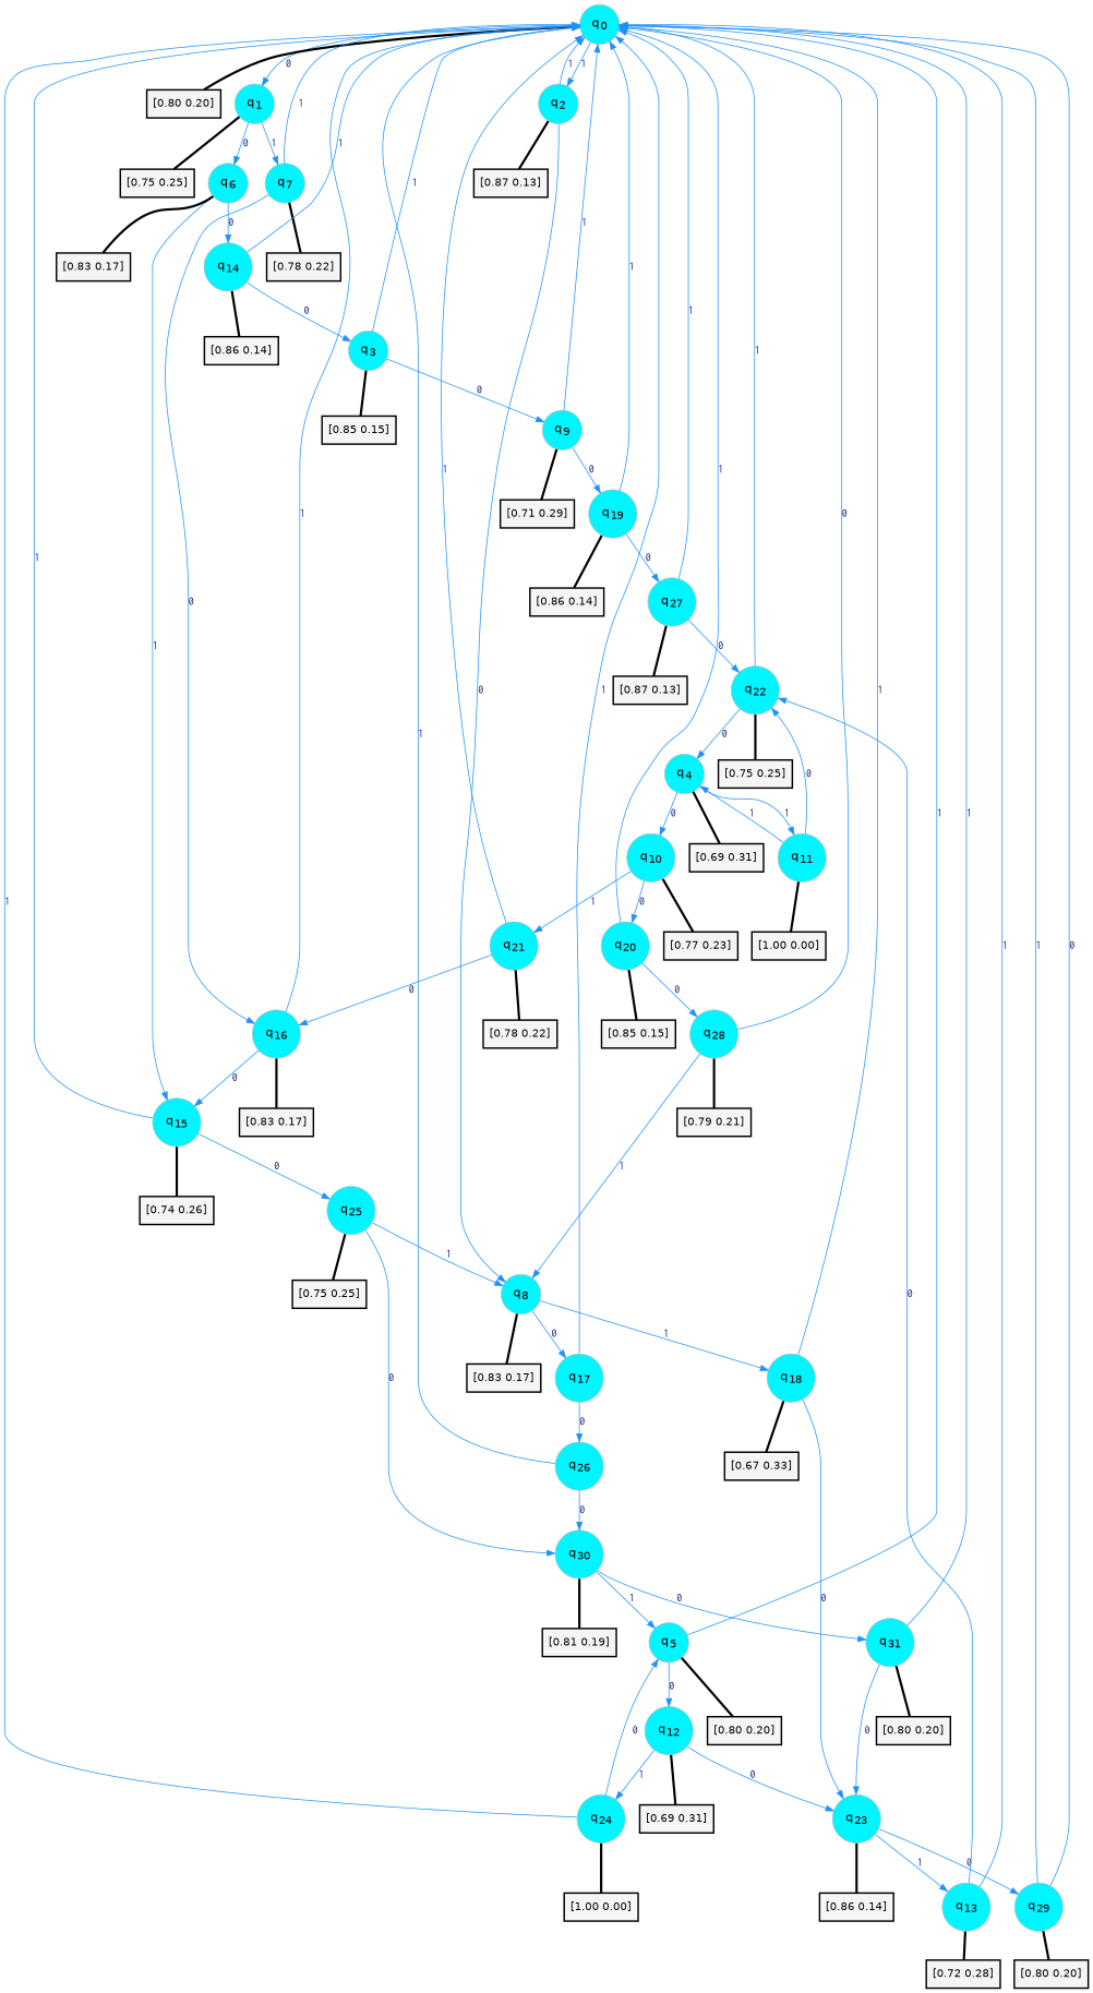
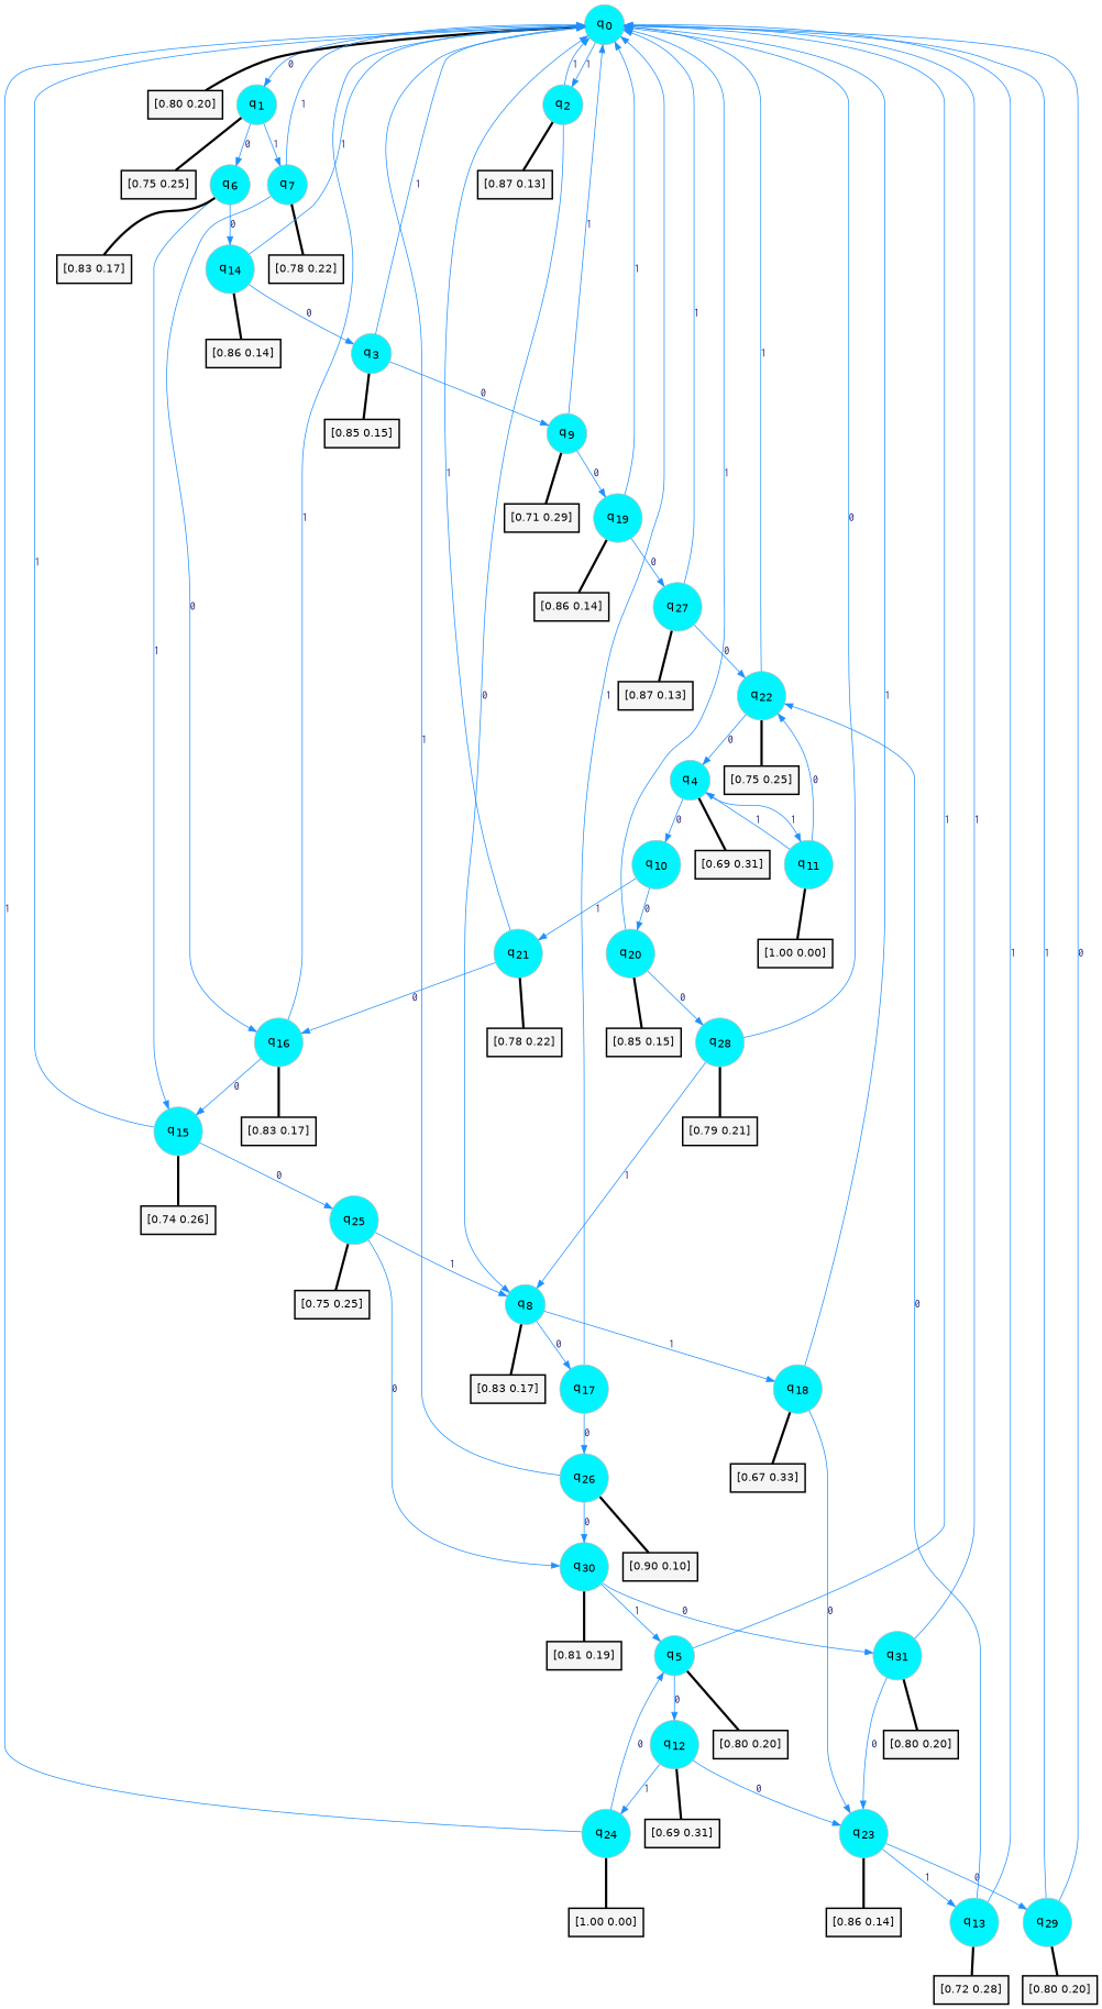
  digraph {
    rankdir=TD
    node [color=gray fillcolor=turquoise1 fontcolor=black fontname=Helvetica fontsize=16 fontweight=bold shape=circle style=filled]
    edge [arrowsize=1 color=dodgerblue1 fontcolor=midnightblue fontname=courier fontweight=bold penwidth=1 style=solid weight=20]
    n1 [label=<q<SUB>0</SUB>>]
    n2 [label=<q<SUB>1</SUB>>]
    n3 [label=<q<SUB>2</SUB>>]
    n4 [color=black fillcolor=whitesmoke fontsize=14 label="[0.80 0.20]" penwidth=2 shape=box]
    n5 [label=<q<SUB>6</SUB>>]
    n6 [label=<q<SUB>7</SUB>>]
    n7 [color=black fillcolor=whitesmoke fontsize=14 label="[0.75 0.25]" penwidth=2 shape=box]
    n8 [label=<q<SUB>8</SUB>>]
    n9 [color=black fillcolor=whitesmoke fontsize=14 label="[0.87 0.13]" penwidth=2 shape=box]
    n10 [label=<q<SUB>14</SUB>>]
    n11 [label=<q<SUB>15</SUB>>]
    n12 [color=black fillcolor=whitesmoke fontsize=14 label="[0.83 0.17]" penwidth=2 shape=box]
    n13 [label=<q<SUB>16</SUB>>]
    n14 [color=black fillcolor=whitesmoke fontsize=14 label="[0.78 0.22]" penwidth=2 shape=box]
    n15 [label=<q<SUB>17</SUB>>]
    n16 [label=<q<SUB>18</SUB>>]
    n17 [color=black fillcolor=whitesmoke fontsize=14 label="[0.83 0.17]" penwidth=2 shape=box]
    n18 [label=<q<SUB>3</SUB>>]
    n19 [label=<q<SUB>9</SUB>>]
    n20 [color=black fillcolor=whitesmoke fontsize=14 label="[0.85 0.15]" penwidth=2 shape=box]
    n21 [label=<q<SUB>19</SUB>>]
    n22 [color=black fillcolor=whitesmoke fontsize=14 label="[0.71 0.29]" penwidth=2 shape=box]
    n23 [label=<q<SUB>4</SUB>>]
    n24 [label=<q<SUB>10</SUB>>]
    n25 [label=<q<SUB>11</SUB>>]
    n26 [color=black fillcolor=whitesmoke fontsize=14 label="[0.69 0.31]" penwidth=2 shape=box]
    n27 [label=<q<SUB>20</SUB>>]
    n28 [label=<q<SUB>21</SUB>>]
-   n29 [color=black fillcolor=whitesmoke fontsize=14 label="[0.77 0.23]" penwidth=2 shape=box]
    n30 [label=<q<SUB>22</SUB>>]
    n31 [color=black fillcolor=whitesmoke fontsize=14 label="[1.00 0.00]" penwidth=2 shape=box]
    n32 [label=<q<SUB>5</SUB>>]
    n33 [label=<q<SUB>12</SUB>>]
    n34 [color=black fillcolor=whitesmoke fontsize=14 label="[0.80 0.20]" penwidth=2 shape=box]
    n35 [label=<q<SUB>23</SUB>>]
    n36 [label=<q<SUB>24</SUB>>]
    n37 [color=black fillcolor=whitesmoke fontsize=14 label="[0.69 0.31]" penwidth=2 shape=box]
    n38 [color=black fillcolor=whitesmoke fontsize=14 label="[0.86 0.14]" penwidth=2 shape=box]
    n39 [label=<q<SUB>25</SUB>>]
    n40 [color=black fillcolor=whitesmoke fontsize=14 label="[0.74 0.26]" penwidth=2 shape=box]
    n41 [color=black fillcolor=whitesmoke fontsize=14 label="[0.83 0.17]" penwidth=2 shape=box]
    n42 [label=<q<SUB>26</SUB>>]
    n43 [color=black fillcolor=whitesmoke fontsize=14 label="[0.67 0.33]" penwidth=2 shape=box]
    n44 [label=<q<SUB>27</SUB>>]
    n45 [color=black fillcolor=whitesmoke fontsize=14 label="[0.86 0.14]" penwidth=2 shape=box]
    n46 [label=<q<SUB>28</SUB>>]
    n47 [color=black fillcolor=whitesmoke fontsize=14 label="[0.85 0.15]" penwidth=2 shape=box]
    n48 [color=black fillcolor=whitesmoke fontsize=14 label="[0.78 0.22]" penwidth=2 shape=box]
    n49 [color=black fillcolor=whitesmoke fontsize=14 label="[0.75 0.25]" penwidth=2 shape=box]
    n50 [label=<q<SUB>13</SUB>>]
    n51 [label=<q<SUB>29</SUB>>]
    n52 [color=black fillcolor=whitesmoke fontsize=14 label="[0.86 0.14]" penwidth=2 shape=box]
    n53 [color=black fillcolor=whitesmoke fontsize=14 label="[1.00 0.00]" penwidth=2 shape=box]
    n54 [color=black fillcolor=whitesmoke fontsize=14 label="[0.72 0.28]" penwidth=2 shape=box]
    n55 [label=<q<SUB>30</SUB>>]
    n56 [color=black fillcolor=whitesmoke fontsize=14 label="[0.75 0.25]" penwidth=2 shape=box]
+   n57 [color=black fillcolor=whitesmoke fontsize=14 label="[0.90 0.10]" penwidth=2 shape=box]
    n58 [color=black fillcolor=whitesmoke fontsize=14 label="[0.87 0.13]" penwidth=2 shape=box]
    n59 [color=black fillcolor=whitesmoke fontsize=14 label="[0.79 0.21]" penwidth=2 shape=box]
    n60 [color=black fillcolor=whitesmoke fontsize=14 label="[0.80 0.20]" penwidth=2 shape=box]
    n61 [label=<q<SUB>31</SUB>>]
    n62 [color=black fillcolor=whitesmoke fontsize=14 label="[0.81 0.19]" penwidth=2 shape=box]
    n63 [color=black fillcolor=whitesmoke fontsize=14 label="[0.80 0.20]" penwidth=2 shape=box]
    n1 -> n2 [label=0]
    n1 -> n3 [label=1]
    n1 -> n4 [arrowhead=none color=black penwidth=3]
    n2 -> n5 [label=0]
    n2 -> n6 [label=1]
    n2 -> n7 [arrowhead=none color=black penwidth=3]
    n3 -> n1 [label=1]
    n3 -> n8 [label=0]
    n3 -> n9 [arrowhead=none color=black penwidth=3]
    n5 -> n10 [label=0]
    n5 -> n11 [label=1]
    n5 -> n12 [arrowhead=none color=black penwidth=3]
    n6 -> n1 [label=1]
    n6 -> n13 [label=0]
    n6 -> n14 [arrowhead=none color=black penwidth=3]
    n8 -> n15 [label=0]
    n8 -> n16 [label=1]
    n8 -> n17 [arrowhead=none color=black penwidth=3]
    n10 -> n1 [label=1]
    n10 -> n18 [label=0]
    n10 -> n38 [arrowhead=none color=black penwidth=3]
    n11 -> n1 [label=1]
    n11 -> n39 [label=0]
    n11 -> n40 [arrowhead=none color=black penwidth=3]
    n13 -> n1 [label=1]
    n13 -> n11 [label=0]
    n13 -> n41 [arrowhead=none color=black penwidth=3]
    n15 -> n1 [label=1]
    n15 -> n42 [label=0]
    n16 -> n1 [label=1]
    n16 -> n35 [label=0]
    n16 -> n43 [arrowhead=none color=black penwidth=3]
    n18 -> n1 [label=1]
    n18 -> n19 [label=0]
    n18 -> n20 [arrowhead=none color=black penwidth=3]
    n19 -> n1 [label=1]
    n19 -> n21 [label=0]
    n19 -> n22 [arrowhead=none color=black penwidth=3]
    n21 -> n1 [label=1]
    n21 -> n44 [label=0]
    n21 -> n45 [arrowhead=none color=black penwidth=3]
    n23 -> n24 [label=0]
    n23 -> n25 [label=1]
    n23 -> n26 [arrowhead=none color=black penwidth=3]
    n24 -> n27 [label=0]
    n24 -> n28 [label=1]
-   n24 -> n29 [arrowhead=none color=black penwidth=3]
    n25 -> n23 [label=1]
    n25 -> n30 [label=0]
    n25 -> n31 [arrowhead=none color=black penwidth=3]
    n27 -> n1 [label=1]
    n27 -> n46 [label=0]
    n27 -> n47 [arrowhead=none color=black penwidth=3]
    n28 -> n1 [label=1]
    n28 -> n13 [label=0]
    n28 -> n48 [arrowhead=none color=black penwidth=3]
    n30 -> n1 [label=1]
    n30 -> n23 [label=0]
    n30 -> n49 [arrowhead=none color=black penwidth=3]
    n32 -> n1 [label=1]
    n32 -> n33 [label=0]
    n32 -> n34 [arrowhead=none color=black penwidth=3]
    n33 -> n35 [label=0]
    n33 -> n36 [label=1]
    n33 -> n37 [arrowhead=none color=black penwidth=3]
    n35 -> n50 [label=1]
    n35 -> n51 [label=0]
    n35 -> n52 [arrowhead=none color=black penwidth=3]
    n36 -> n1 [label=1]
    n36 -> n32 [label=0]
    n36 -> n53 [arrowhead=none color=black penwidth=3]
    n39 -> n8 [label=1]
    n39 -> n55 [label=0]
    n39 -> n56 [arrowhead=none color=black penwidth=3]
    n42 -> n1 [label=1]
    n42 -> n55 [label=0]
+   n42 -> n57 [arrowhead=none color=black penwidth=3]
    n44 -> n1 [label=1]
    n44 -> n30 [label=0]
    n44 -> n58 [arrowhead=none color=black penwidth=3]
    n46 -> n1 [label=0]
    n46 -> n8 [label=1]
    n46 -> n59 [arrowhead=none color=black penwidth=3]
    n50 -> n1 [label=1]
    n50 -> n30 [label=0]
    n50 -> n54 [arrowhead=none color=black penwidth=3]
    n51 -> n1 [label=0]
    n51 -> n1 [label=1]
    n51 -> n60 [arrowhead=none color=black penwidth=3]
    n55 -> n32 [label=1]
    n55 -> n61 [label=0]
    n55 -> n62 [arrowhead=none color=black penwidth=3]
    n61 -> n1 [label=1]
    n61 -> n35 [label=0]
    n61 -> n63 [arrowhead=none color=black penwidth=3]
  }
